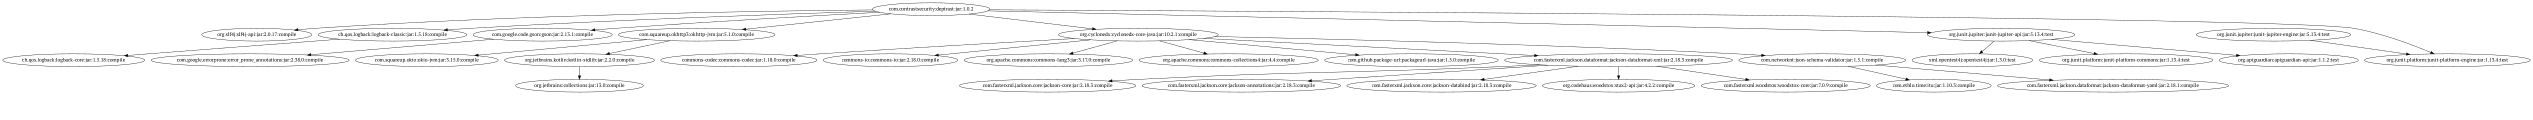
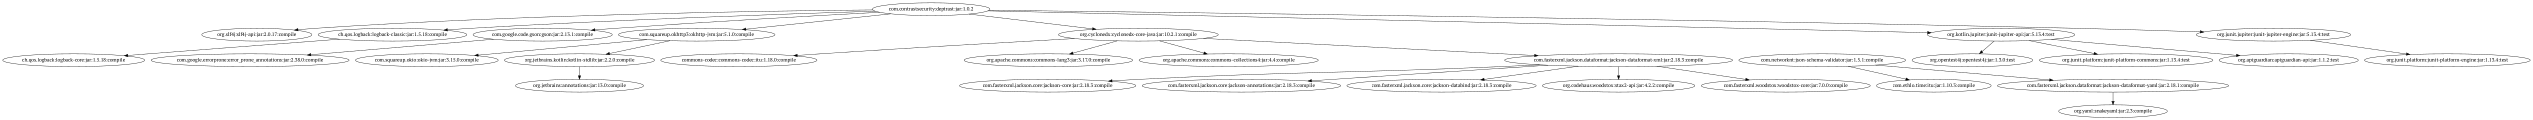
  digraph {
    fontname="PT Serif"
    node [fontname="PT Serif"]
    edge [fontname="PT Serif"]
    "com.contrastsecurity:deptrast:jar:1.0.2"
    "org.slf4j:slf4j-api:jar:2.0.17:compile"
    "ch.qos.logback:logback-classic:jar:1.5.18:compile"
    "com.google.code.gson:gson:jar:2.13.1:compile"
    "com.squareup.okhttp3:okhttp-jvm:jar:5.1.0:compile"
    "org.cyclonedx:cyclonedx-core-java:jar:10.2.1:compile"
-   "org.junit.jupiter:junit-jupiter-api:jar:5.13.4:test"
+   "org.junit.jupiter:junit-jupiter-api:jar:5.13.4:test" [label="org.kotlin.jupiter:junit-jupiter-api:jar:5.13.4:test"]
    "org.junit.jupiter:junit-jupiter-engine:jar:5.13.4:test"
    "ch.qos.logback:logback-core:jar:1.5.18:compile"
    "com.google.errorprone:error_prone_annotations:jar:2.38.0:compile"
    "com.squareup.okio:okio-jvm:jar:3.15.0:compile"
    "org.jetbrains.kotlin:kotlin-stdlib:jar:2.2.0:compile"
-   "commons-codec:commons-codec:jar:1.18.0:compile"
-   "commons-io:commons-io:jar:2.18.0:compile"
+   "commons-codec:commons-codec:jar:1.18.0:compile" [label="commons-codec:commons-codec:itu:1.18.0:compile"]
    "org.apache.commons:commons-lang3:jar:3.17.0:compile"
    "org.apache.commons:commons-collections4:jar:4.4:compile"
-   "com.github.package-url:packageurl-java:jar:1.5.0:compile"
    "com.fasterxml.jackson.dataformat:jackson-dataformat-xml:jar:2.18.3:compile"
    n19 [label="com.networknt:json-schema-validator:jar:1.5.1:compile"]
-   "org.opentest4j:opentest4j:jar:1.3.0:test" [label="xml.opentest4j:opentest4j:jar:1.3.0:test"]
+   "org.opentest4j:opentest4j:jar:1.3.0:test"
    "org.junit.platform:junit-platform-commons:jar:1.13.4:test"
    "org.apiguardian:apiguardian-api:jar:1.1.2:test"
    "org.junit.platform:junit-platform-engine:jar:1.13.4:test"
-   "org.jetbrains:annotations:jar:13.0:compile" [label="org.jetbrains:collections:jar:13.0:compile"]
+   "org.jetbrains:annotations:jar:13.0:compile"
    "com.fasterxml.jackson.core:jackson-core:jar:2.18.3:compile"
    "com.fasterxml.jackson.core:jackson-annotations:jar:2.18.3:compile"
    "com.fasterxml.jackson.core:jackson-databind:jar:2.18.3:compile"
    "org.codehaus.woodstox:stax2-api:jar:4.2.2:compile"
-   "com.fasterxml.woodstox:woodstox-core:jar:7.0.0:compile" [label="com.fasterxml.woodstox:woodstox-core:jar:7.0.9:compile"]
+   "com.fasterxml.woodstox:woodstox-core:jar:7.0.0:compile"
    "com.ethlo.time:itu:jar:1.10.3:compile"
    "com.fasterxml.jackson.dataformat:jackson-dataformat-yaml:jar:2.18.1:compile"
+   "org.yaml:snakeyaml:jar:2.3:compile"
    "com.contrastsecurity:deptrast:jar:1.0.2" -> "org.slf4j:slf4j-api:jar:2.0.17:compile"
    "com.contrastsecurity:deptrast:jar:1.0.2" -> "ch.qos.logback:logback-classic:jar:1.5.18:compile"
    "com.contrastsecurity:deptrast:jar:1.0.2" -> "com.google.code.gson:gson:jar:2.13.1:compile"
    "com.contrastsecurity:deptrast:jar:1.0.2" -> "com.squareup.okhttp3:okhttp-jvm:jar:5.1.0:compile"
    "com.contrastsecurity:deptrast:jar:1.0.2" -> "org.cyclonedx:cyclonedx-core-java:jar:10.2.1:compile"
    "com.contrastsecurity:deptrast:jar:1.0.2" -> "org.junit.jupiter:junit-jupiter-api:jar:5.13.4:test"
-   "com.contrastsecurity:deptrast:jar:1.0.2" -> "org.junit.platform:junit-platform-engine:jar:1.13.4:test"
+   "com.contrastsecurity:deptrast:jar:1.0.2" -> "org.junit.jupiter:junit-jupiter-engine:jar:5.13.4:test"
    "ch.qos.logback:logback-classic:jar:1.5.18:compile" -> "ch.qos.logback:logback-core:jar:1.5.18:compile"
    "com.google.code.gson:gson:jar:2.13.1:compile" -> "com.google.errorprone:error_prone_annotations:jar:2.38.0:compile"
    "com.squareup.okhttp3:okhttp-jvm:jar:5.1.0:compile" -> "com.squareup.okio:okio-jvm:jar:3.15.0:compile"
    "com.squareup.okhttp3:okhttp-jvm:jar:5.1.0:compile" -> "org.jetbrains.kotlin:kotlin-stdlib:jar:2.2.0:compile"
    "org.cyclonedx:cyclonedx-core-java:jar:10.2.1:compile" -> "commons-codec:commons-codec:jar:1.18.0:compile"
-   "org.cyclonedx:cyclonedx-core-java:jar:10.2.1:compile" -> "commons-io:commons-io:jar:2.18.0:compile"
    "org.cyclonedx:cyclonedx-core-java:jar:10.2.1:compile" -> "org.apache.commons:commons-lang3:jar:3.17.0:compile"
    "org.cyclonedx:cyclonedx-core-java:jar:10.2.1:compile" -> "org.apache.commons:commons-collections4:jar:4.4:compile"
-   "org.cyclonedx:cyclonedx-core-java:jar:10.2.1:compile" -> "com.github.package-url:packageurl-java:jar:1.5.0:compile"
    "org.cyclonedx:cyclonedx-core-java:jar:10.2.1:compile" -> "com.fasterxml.jackson.dataformat:jackson-dataformat-xml:jar:2.18.3:compile"
-   "org.cyclonedx:cyclonedx-core-java:jar:10.2.1:compile" -> n19
    "org.junit.jupiter:junit-jupiter-api:jar:5.13.4:test" -> "org.opentest4j:opentest4j:jar:1.3.0:test"
    "org.junit.jupiter:junit-jupiter-api:jar:5.13.4:test" -> "org.junit.platform:junit-platform-commons:jar:1.13.4:test"
    "org.junit.jupiter:junit-jupiter-api:jar:5.13.4:test" -> "org.apiguardian:apiguardian-api:jar:1.1.2:test"
    "org.junit.jupiter:junit-jupiter-engine:jar:5.13.4:test" -> "org.junit.platform:junit-platform-engine:jar:1.13.4:test"
    "org.jetbrains.kotlin:kotlin-stdlib:jar:2.2.0:compile" -> "org.jetbrains:annotations:jar:13.0:compile"
    "com.fasterxml.jackson.dataformat:jackson-dataformat-xml:jar:2.18.3:compile" -> "com.fasterxml.jackson.core:jackson-core:jar:2.18.3:compile"
    "com.fasterxml.jackson.dataformat:jackson-dataformat-xml:jar:2.18.3:compile" -> "com.fasterxml.jackson.core:jackson-annotations:jar:2.18.3:compile"
    "com.fasterxml.jackson.dataformat:jackson-dataformat-xml:jar:2.18.3:compile" -> "com.fasterxml.jackson.core:jackson-databind:jar:2.18.3:compile"
    "com.fasterxml.jackson.dataformat:jackson-dataformat-xml:jar:2.18.3:compile" -> "org.codehaus.woodstox:stax2-api:jar:4.2.2:compile"
    "com.fasterxml.jackson.dataformat:jackson-dataformat-xml:jar:2.18.3:compile" -> "com.fasterxml.woodstox:woodstox-core:jar:7.0.0:compile"
    n19 -> "com.ethlo.time:itu:jar:1.10.3:compile"
    n19 -> "com.fasterxml.jackson.dataformat:jackson-dataformat-yaml:jar:2.18.1:compile"
+   "com.fasterxml.jackson.dataformat:jackson-dataformat-yaml:jar:2.18.1:compile" -> "org.yaml:snakeyaml:jar:2.3:compile"
  }
